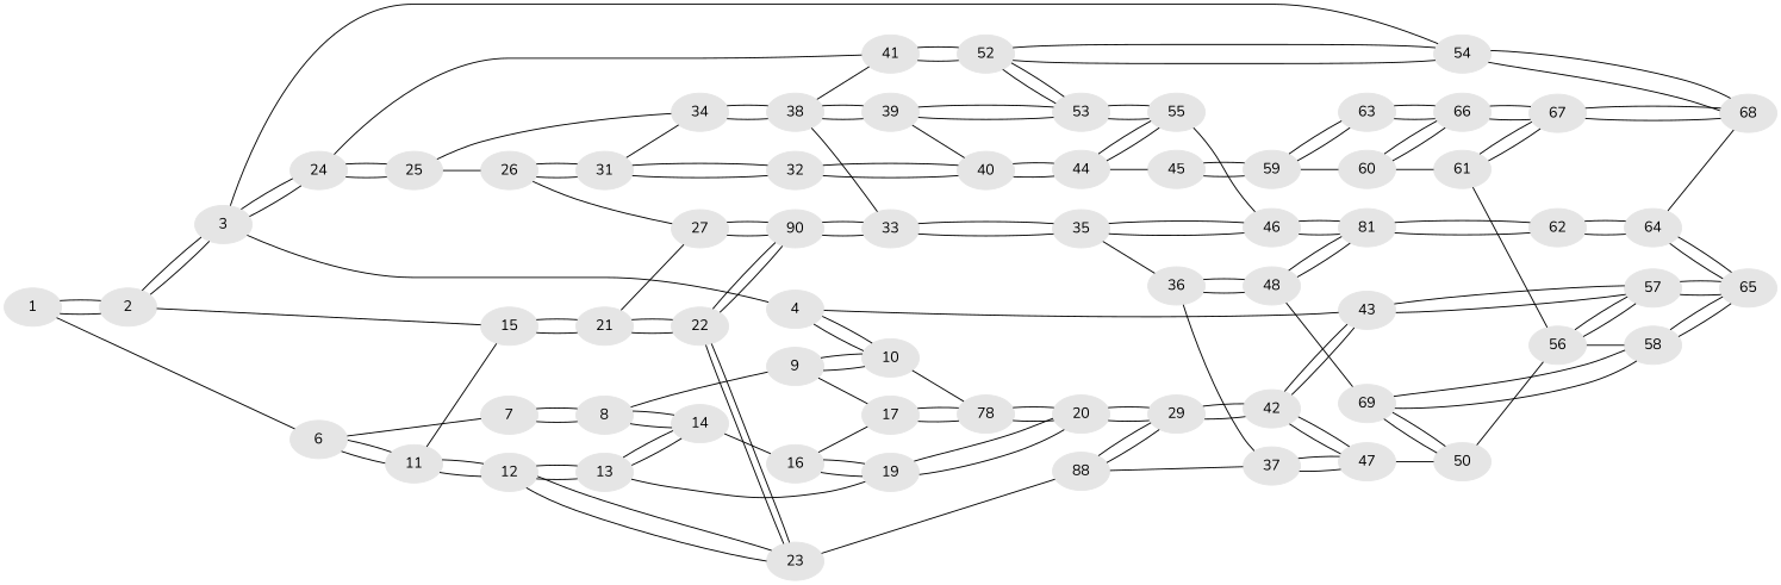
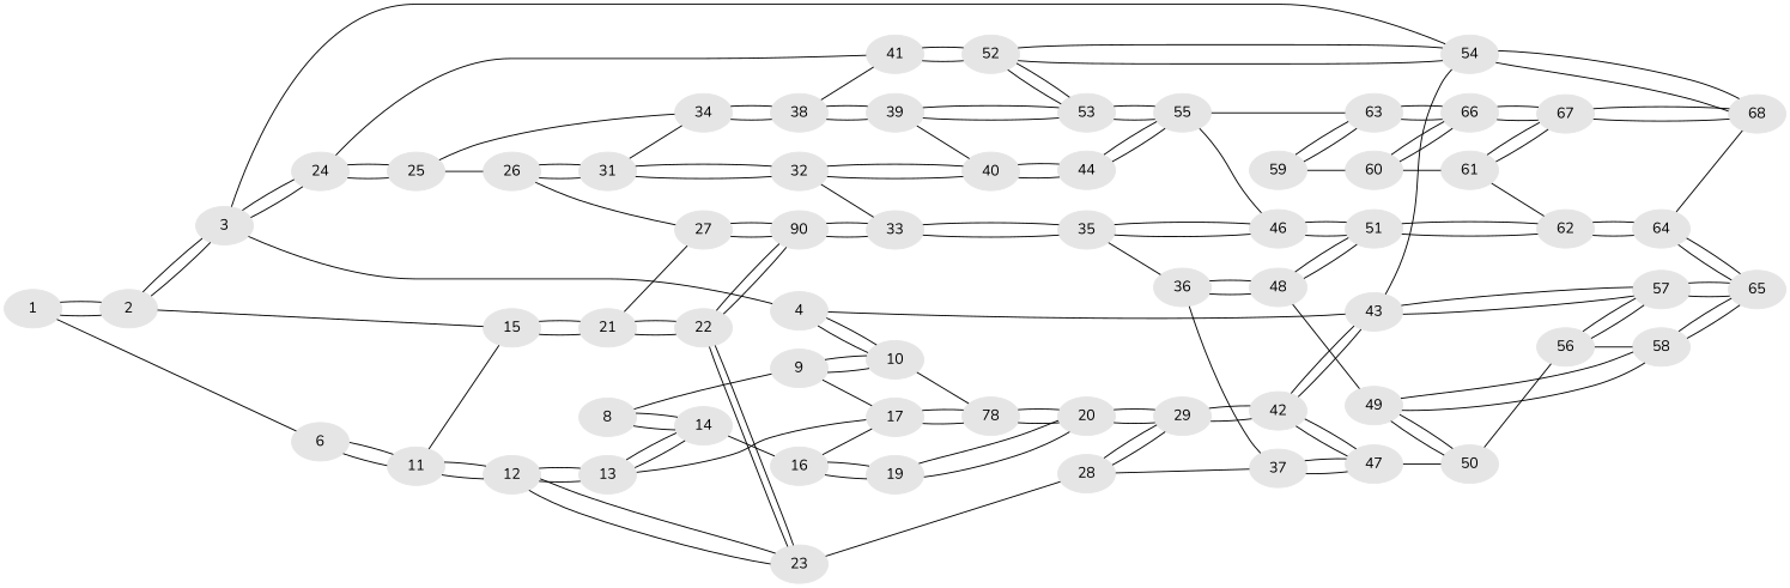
  graph {
    fontname=Nunito
    rankdir=LR
    node [color=gray90 fontname=Nunito style=filled]
    edge [fontname=Nunito]
    1
    2
    6
    3
    15
-   7
    11
    4
    24
    54
    21
    10
    43
    25
    41
    68
    n17 [label=78]
    57
    8
    12
    9
    14
    17
    16
    20
    13
    23
    19
-   28 [label=88]
+   28
    22
    27
    29
    42
    n34 [label=90]
    33
    37
    26
    34
    52
    31
    38
    32
    47
    35
    40
    44
    36
    46
    39
    48
-   51 [label=81]
-   49 [label=69]
+   51
+   49
    50
    53
    55
-   45
    65
    59
    63
    60
    62
    56
    58
    64
    66
    61
    67
    1 -- 2
    1 -- 2
    1 -- 6
    2 -- 3
    2 -- 3
    2 -- 15
-   6 -- 7
    6 -- 11
    6 -- 11
    3 -- 4
    3 -- 24
    3 -- 24
    3 -- 54
    15 -- 21
    15 -- 21
-   7 -- 8
-   7 -- 8
    11 -- 15
    11 -- 12
    11 -- 12
    4 -- 10
    4 -- 10
    4 -- 43
    24 -- 25
    24 -- 25
    24 -- 41
    54 -- 68
    54 -- 68
    21 -- 22
    21 -- 22
    21 -- 27
    10 -- n17
+   43 -- 54
    43 -- 57
    43 -- 57
    25 -- 26
    25 -- 34
    41 -- 52
    41 -- 52
    n17 -- 20
    n17 -- 20
    57 -- 65
    57 -- 65
    8 -- 9
    8 -- 14
    8 -- 14
    12 -- 13
    12 -- 13
    12 -- 23
    12 -- 23
    9 -- 10
    9 -- 10
    9 -- 17
    14 -- 16
    17 -- n17
    17 -- n17
    16 -- 17
    16 -- 19
    16 -- 19
    20 -- 29
    20 -- 29
    13 -- 14
    13 -- 14
-   13 -- 19
+   13 -- 17
    23 -- 28
    19 -- 20
    19 -- 20
    28 -- 29
    28 -- 29
    28 -- 37
    22 -- 23
    22 -- 23
    22 -- n34
    22 -- n34
    27 -- n34
    27 -- n34
    29 -- 42
    29 -- 42
    42 -- 43
    42 -- 43
    42 -- 47
    42 -- 47
    n34 -- 33
    n34 -- 33
    33 -- 35
    33 -- 35
    37 -- 47
    37 -- 47
    26 -- 27
    26 -- 31
    26 -- 31
    34 -- 38
    34 -- 38
    52 -- 54
    52 -- 54
    52 -- 53
    52 -- 53
    31 -- 34
    31 -- 32
    31 -- 32
    38 -- 41
    38 -- 39
    38 -- 39
-   38 -- 33
+   32 -- 33
    32 -- 40
    32 -- 40
    47 -- 50
    35 -- 36
    35 -- 46
    35 -- 46
    40 -- 44
    40 -- 44
    44 -- 55
    44 -- 55
-   44 -- 45
    36 -- 37
    36 -- 48
    36 -- 48
    46 -- 51
    46 -- 51
    39 -- 40
    39 -- 53
    39 -- 53
    48 -- 51
    48 -- 51
    48 -- 49
    51 -- 62
    51 -- 62
    49 -- 50
    49 -- 50
    49 -- 58
    49 -- 58
    50 -- 56
    53 -- 55
    53 -- 55
    55 -- 46
-   45 -- 59
-   45 -- 59
+   55 -- 63
    59 -- 63
    59 -- 63
    59 -- 60
    63 -- 66
    63 -- 66
    60 -- 66
    60 -- 66
    60 -- 61
    62 -- 64
    62 -- 64
    56 -- 57
    56 -- 57
    56 -- 58
    58 -- 65
    58 -- 65
    64 -- 68
    64 -- 65
    64 -- 65
    66 -- 67
    66 -- 67
-   61 -- 56
+   61 -- 62
    61 -- 67
    61 -- 67
    67 -- 68
    67 -- 68
  }
